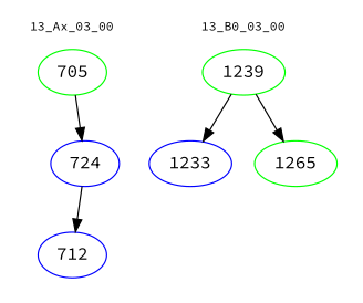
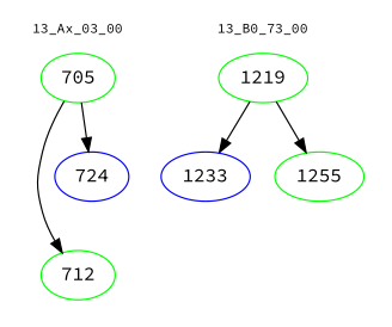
  digraph {
    fontname="Source Code Pro"
    node [color=green fontname="Source Code Pro"]
    edge [color=black fontname="Source Code Pro"]
    n1 [label=705]
-   n2 [color=blue label=712]
+   n2 [label=712]
    n3 [color=blue label=724]
-   n4 [label=1239]
+   n4 [label=1219]
    n5 [color=blue label=1233]
-   n6 [label=1265]
+   n6 [label=1255]
    subgraph cluster_1 {
      color=white
      fontsize=10
      label="13_Ax_03_00"
      n1
      n2
      n3
    }
    subgraph cluster_2 {
      color=white
      fontsize=10
-     label="13_B0_03_00"
+     label="13_B0_73_00"
      n4
      n5
      n6
    }
-   n3 -> n2
+   n1 -> n2
    n1 -> n3
    n4 -> n5
    n4 -> n6
  }
